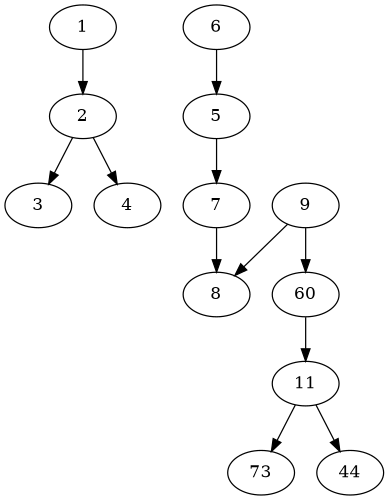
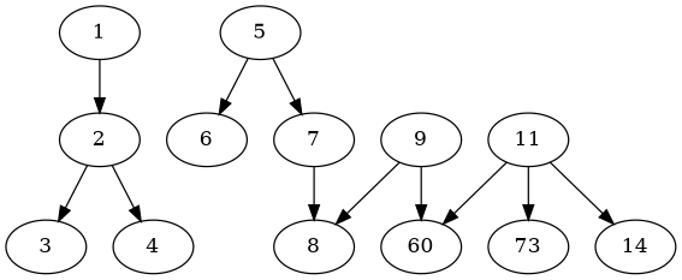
  digraph {
    node [alpha=0.15]
    1 [alpha=0.16 expect_size=39629275791943928]
    2 [expect_size=553027679983510080]
    3 [alpha=0.14 expect_size=3617319088906875]
    4 [alpha=0.04 expect_size=7117312326767407]
    5 [alpha=0.10 expect_size=76758379902919507968]
    6 [expect_size=15056757113382550]
    7 [alpha=0.04 expect_size=6464184062633312256]
    8 [alpha=0.20 expect_size=4169562551629927]
    9 [alpha=0.11 expect_size=77972352102379664]
    n10 [expect_size=290417602094174306304 label=60]
    11 [alpha=0.00 expect_size=476877233292849]
    n12 [alpha=0.09 expect_size=156541689153683616 label=73]
-   14 [alpha=0.13 expect_size=43223286767874473984 label=44]
+   14 [alpha=0.13 expect_size=43223286767874473984]
    1 -> 2
    2 -> 3
    2 -> 4
-   6 -> 5
+   5 -> 6
    5 -> 7
    7 -> 8
    9 -> 8
    9 -> n10
-   n10 -> 11
+   11 -> n10
    11 -> n12
    11 -> 14
  }
